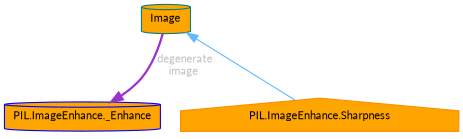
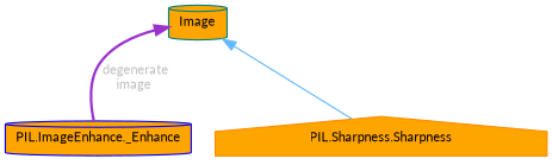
  digraph {
    fontname=Lato
    node [fillcolor=orange fontname=Lato fontsize=10 shape=cylinder style=filled]
    edge [dir=back fontname=Lato fontsize=10 labelfontname=Helvetica labelfontsize=10]
-   n1 [color=darkorange fontcolor=black height=0.2 label="PIL.ImageEnhance.Sharpness" shape=house width=0.4]
+   n1 [color=darkorange fontcolor=black height=0.2 label="PIL.Sharpness.Sharpness" shape=house width=0.4]
    n2 [color=blue height=0.2 label="PIL.ImageEnhance._Enhance" width=0.4]
    n3 [color=teal height=0.2 label=Image width=0.4]
    n3 -> n1 [color=steelblue1 style=solid]
-   n2 -> n3 [color=darkorchid3 fontcolor=grey label=" degenerate\nimage" style=bold]
+   n3 -> n2 [color=darkorchid3 fontcolor=grey label=" degenerate\nimage" style=bold]
  }
